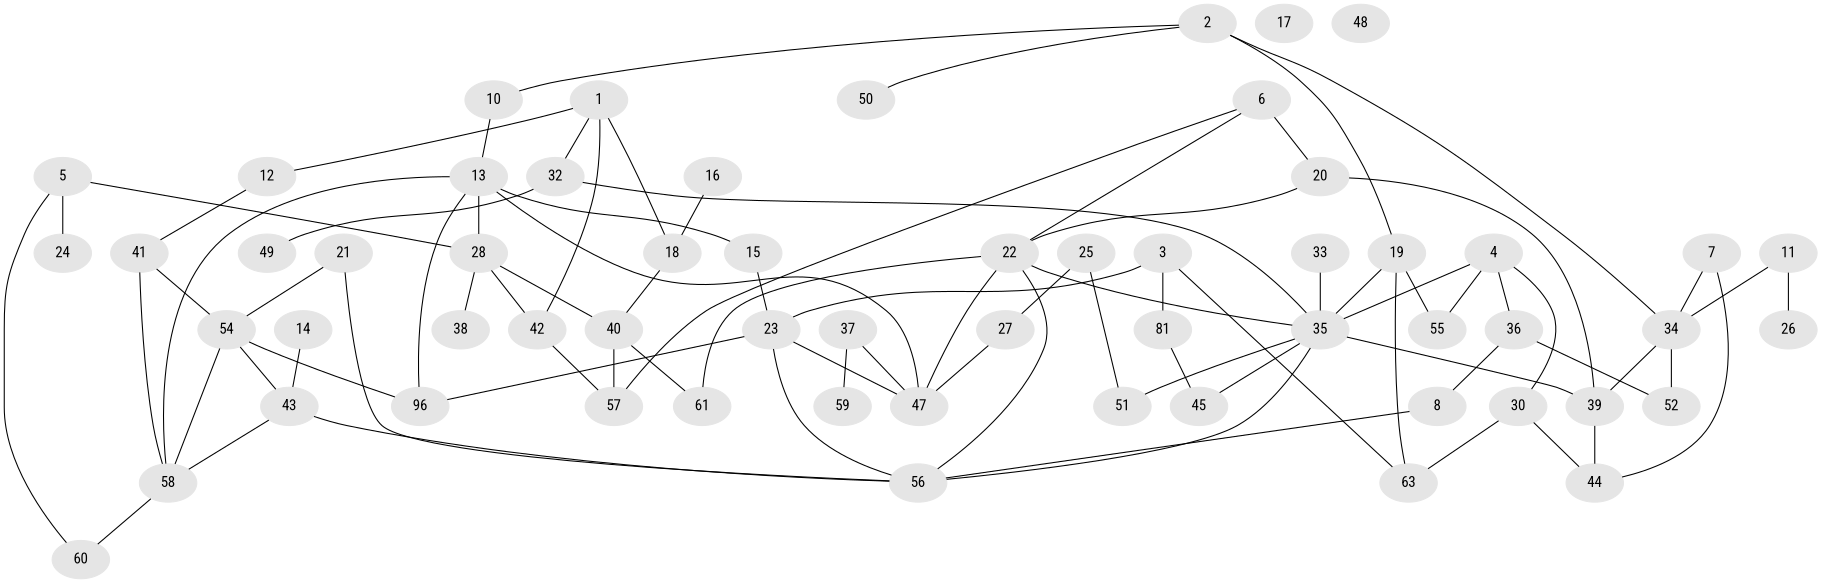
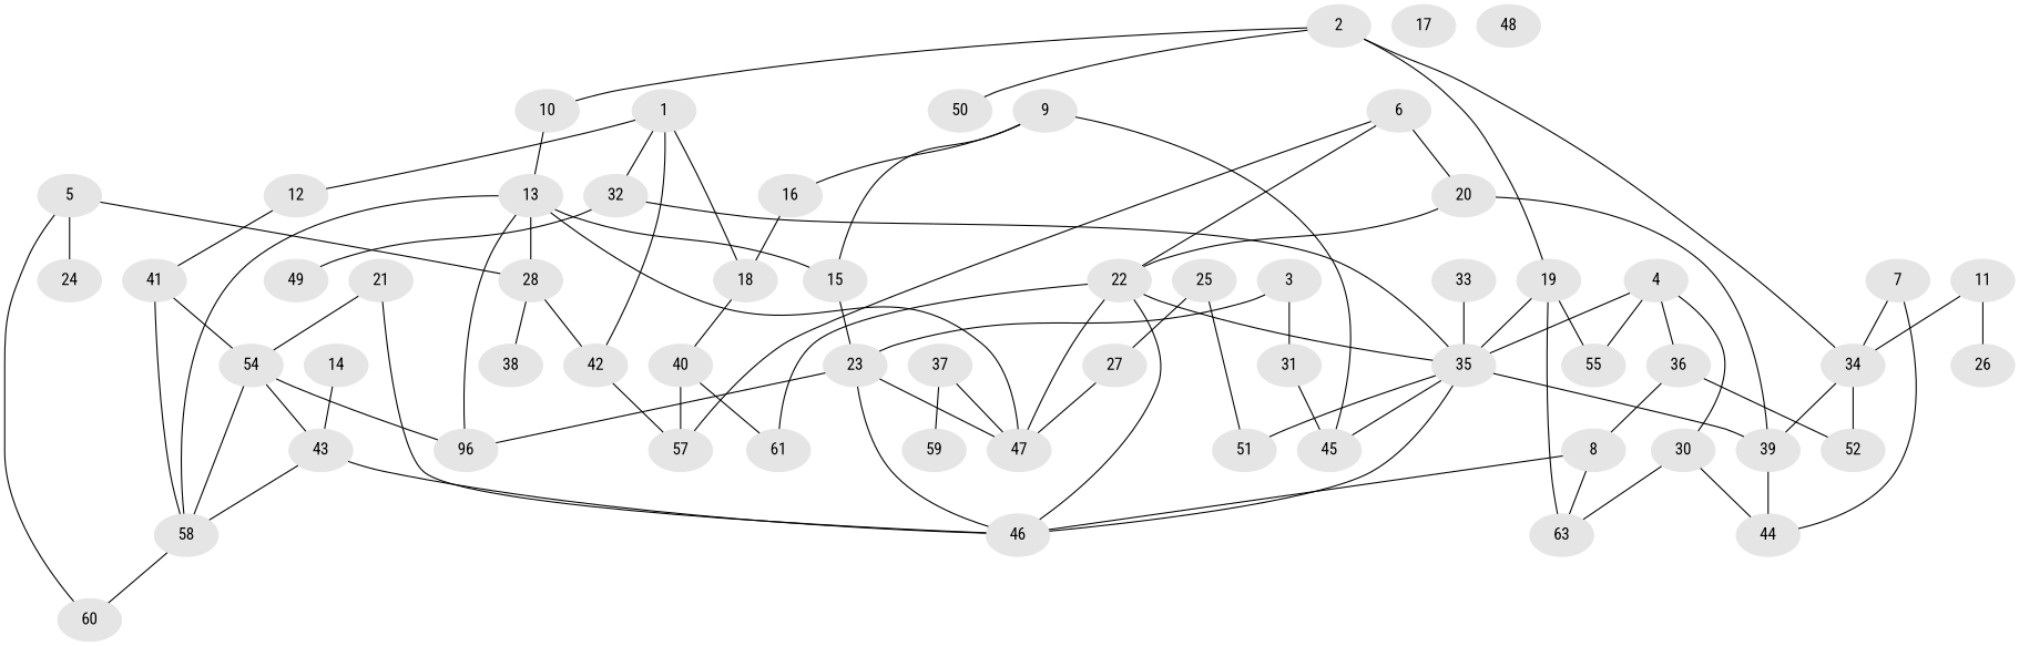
  graph {
    fontname="Roboto Condensed"
    node [color=gray90 fontname="Roboto Condensed" style=filled]
    edge [fontname="Roboto Condensed"]
    1
    12
    18
    32
    42
    41
    40
    35
    49
    57
    2
    10
    19
    50
    34
    7
    44
    13
    n19 [label=63]
    55
    3
    23
-   31 [label=81]
-   46 [label=56]
+   31
+   46
    47
    n26 [label=96]
    45
    4
    30
    36
    8
    39
    51
    52
    5
    24
    28
    60
    38
    43
    58
    6
    20
    22
    61
+   9
    15
    16
    11
    26
    54
    14
    17
    21
    25
    27
    33
    37
    59
    48
    1 -- 12
    1 -- 18
    1 -- 32
    1 -- 42
    12 -- 41
    18 -- 40
    32 -- 35
    32 -- 49
    42 -- 57
    41 -- 58
    41 -- 54
    40 -- 57
    40 -- 61
    35 -- 46
    35 -- 45
    35 -- 39
    35 -- 51
    2 -- 10
    2 -- 19
    2 -- 50
    2 -- 34
    10 -- 13
    19 -- 35
    19 -- n19
    19 -- 55
    34 -- 39
    34 -- 52
    7 -- 34
    7 -- 44
    13 -- 47
    13 -- n26
    13 -- 28
    13 -- 58
    13 -- 15
-   3 -- n19
+   8 -- n19
    3 -- 23
    3 -- 31
    23 -- 46
    23 -- 47
    23 -- n26
    31 -- 45
    4 -- 35
    4 -- 55
    4 -- 30
    4 -- 36
    30 -- 44
    30 -- n19
    36 -- 8
    36 -- 52
    8 -- 46
    39 -- 44
    5 -- 24
    5 -- 28
    5 -- 60
    28 -- 42
-   28 -- 40
    28 -- 38
    43 -- 46
    43 -- 58
    58 -- 60
    6 -- 57
    6 -- 20
    6 -- 22
    20 -- 39
    20 -- 22
    22 -- 35
    22 -- 46
    22 -- 47
    22 -- 61
+   9 -- 45
+   9 -- 15
+   9 -- 16
    15 -- 23
    16 -- 18
    11 -- 34
    11 -- 26
    54 -- n26
    54 -- 43
    54 -- 58
    14 -- 43
    21 -- 46
    21 -- 54
    25 -- 51
    25 -- 27
    27 -- 47
    33 -- 35
    37 -- 47
    37 -- 59
  }
